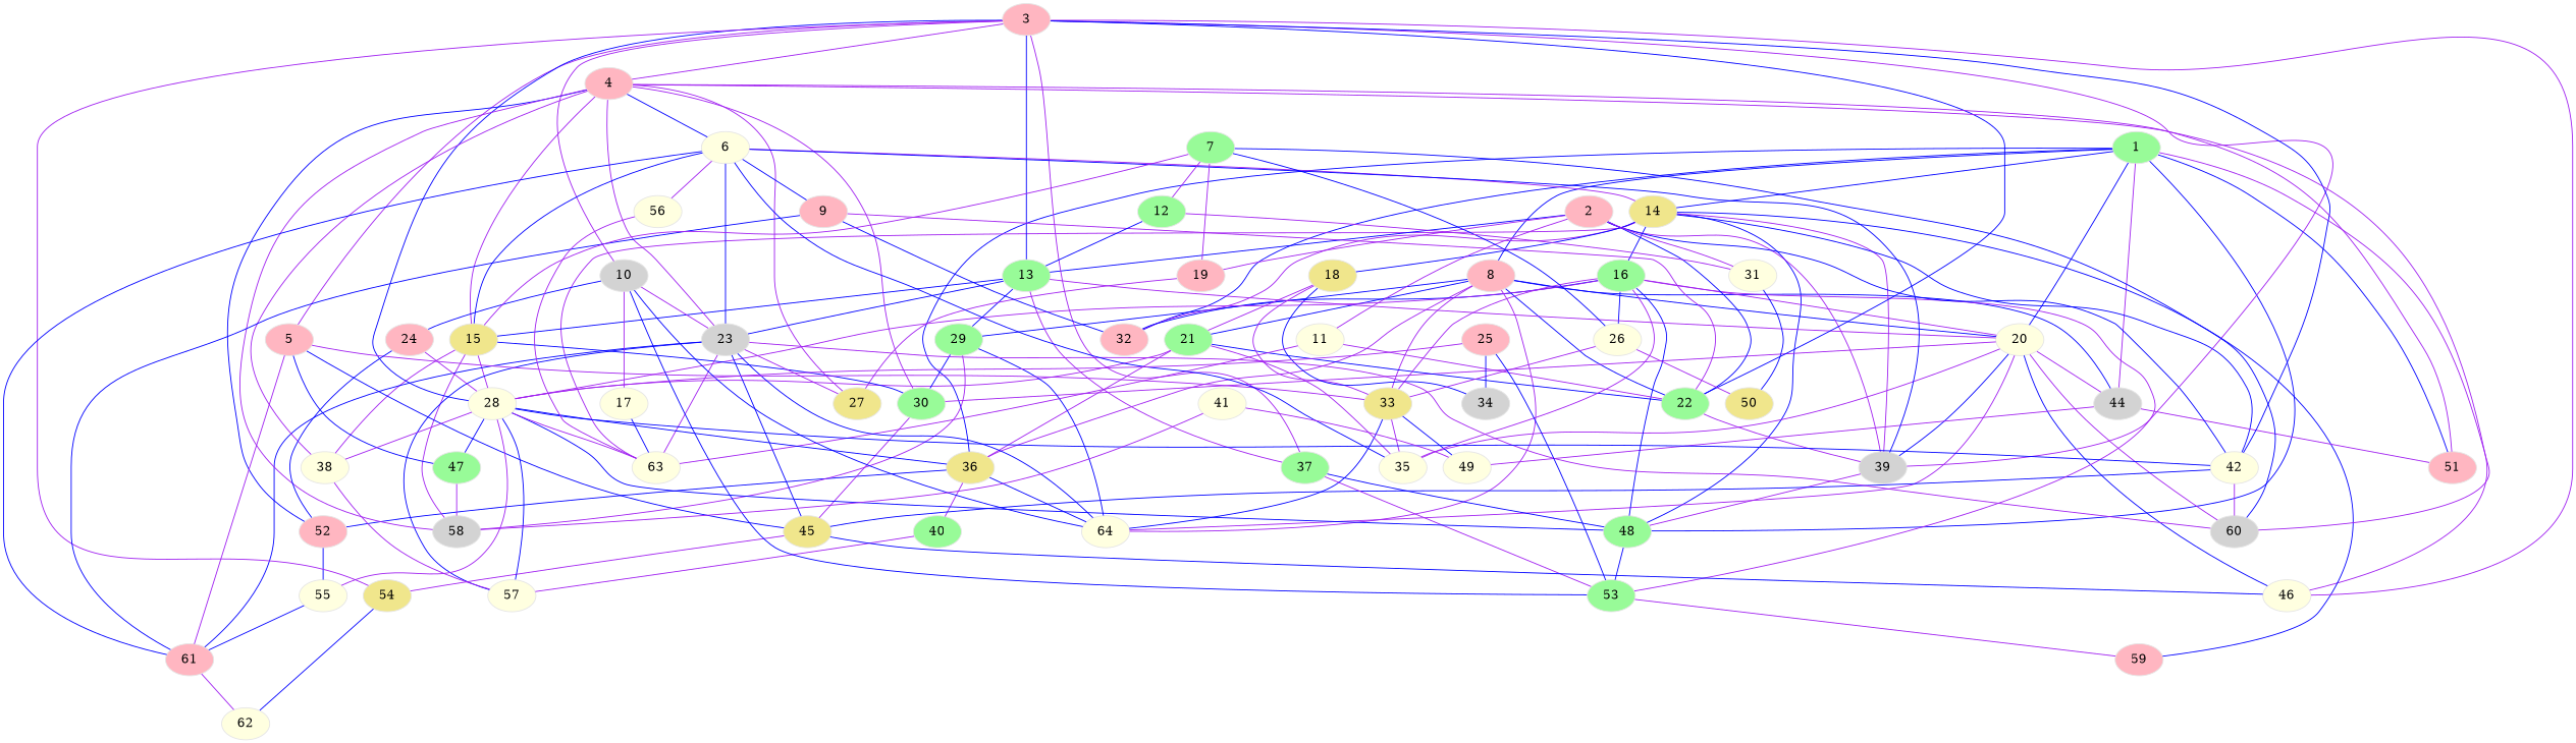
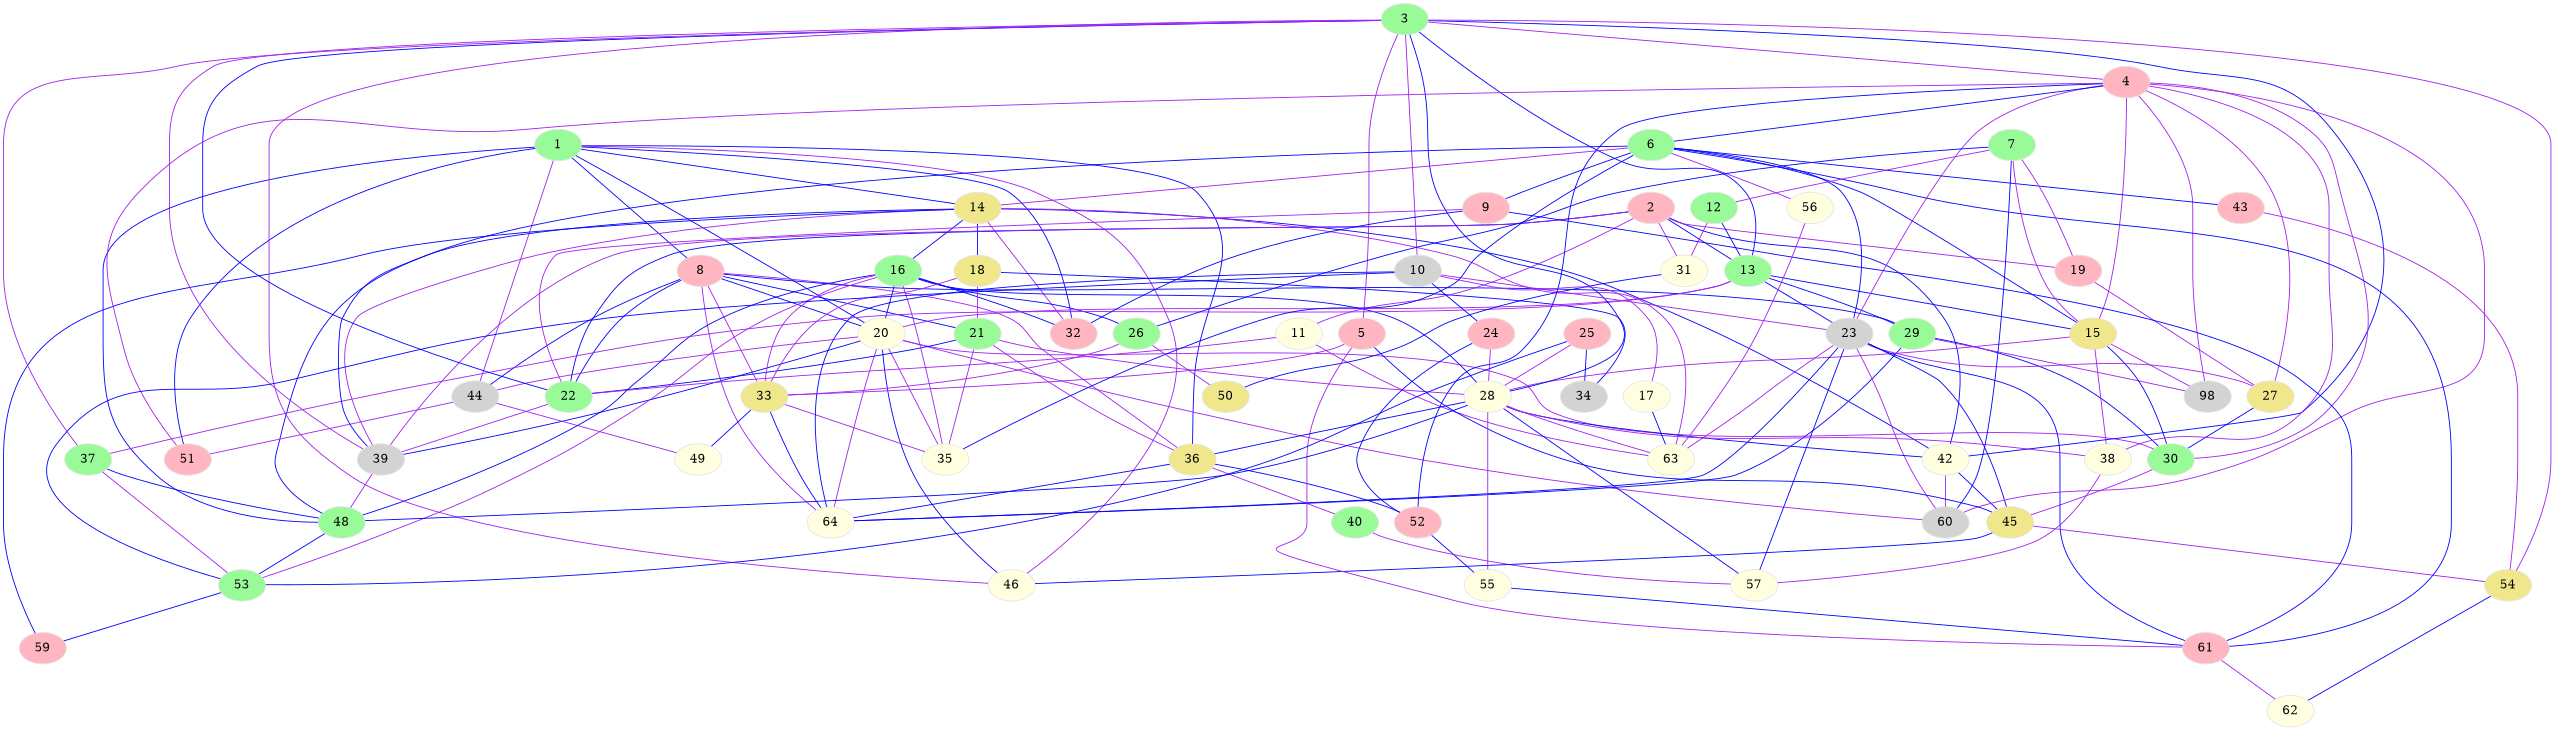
  graph {
    node [color=gray90 fillcolor=lightyellow style=filled]
    edge [color=purple weight=1.0]
    1 [fillcolor=palegreen]
    8 [fillcolor=lightpink]
    14 [fillcolor=khaki]
    20
    32 [fillcolor=lightpink]
    36 [fillcolor=khaki]
    46
    48 [fillcolor=palegreen]
    51 [fillcolor=lightpink]
    44 [fillcolor=lightgrey]
    22 [fillcolor=palegreen]
    33 [fillcolor=khaki]
    21 [fillcolor=palegreen]
    29 [fillcolor=palegreen]
    64
    39 [fillcolor=lightgrey]
    42
    63
    16 [fillcolor=palegreen]
    18 [fillcolor=khaki]
    59 [fillcolor=lightpink]
    30 [fillcolor=palegreen]
    60 [fillcolor=lightgrey]
    35
    52 [fillcolor=lightpink]
    40 [fillcolor=palegreen]
    53 [fillcolor=palegreen]
    2 [fillcolor=lightpink]
    11
    13 [fillcolor=palegreen]
    19 [fillcolor=lightpink]
    31
    37 [fillcolor=palegreen]
    15 [fillcolor=khaki]
    23 [fillcolor=lightgrey]
    27 [fillcolor=khaki]
    50 [fillcolor=khaki]
    45 [fillcolor=khaki]
-   3 [fillcolor=lightpink]
+   3 [fillcolor=palegreen]
    4 [fillcolor=lightpink]
    5 [fillcolor=lightpink]
    10 [fillcolor=lightgrey]
    28
    54 [fillcolor=khaki]
-   6
+   6 [fillcolor=palegreen]
    38
-   58 [fillcolor=lightgrey]
-   47 [fillcolor=palegreen]
+   58 [fillcolor=lightgrey label=98]
    61 [fillcolor=lightpink]
    17
    24 [fillcolor=lightpink]
    57
    55
    62
    9 [fillcolor=lightpink]
+   43 [fillcolor=lightpink]
    56
    49
    7 [fillcolor=palegreen]
    12 [fillcolor=palegreen]
-   26
+   26 [fillcolor=palegreen]
    34 [fillcolor=lightgrey]
    25 [fillcolor=lightpink]
-   41
    1 -- 8 [color=blue]
    1 -- 14 [color=blue]
    1 -- 20 [color=blue]
    1 -- 32 [color=blue]
    1 -- 36 [color=blue]
    1 -- 46
    1 -- 48 [color=blue]
    1 -- 51 [color=blue]
    1 -- 44 [weight=2.0]
    8 -- 20 [color=blue]
    8 -- 36 [weight=2.0]
    8 -- 44 [color=blue]
    8 -- 22 [color=blue weight=2.0]
    8 -- 33
    8 -- 21 [color=blue]
    8 -- 29 [color=blue]
    8 -- 64
    14 -- 32
    14 -- 48 [color=blue]
    14 -- 39
    14 -- 42 [color=blue]
    14 -- 63
    14 -- 16 [color=blue]
    14 -- 18 [color=blue]
    14 -- 59 [color=blue]
    20 -- 46 [color=blue]
    20 -- 44
    20 -- 64
    20 -- 39 [color=blue weight=2.0]
    20 -- 30
    20 -- 60
    20 -- 35
    36 -- 64 [color=blue]
    36 -- 52 [color=blue]
    36 -- 40
    48 -- 53 [color=blue]
    44 -- 51
    44 -- 49
    22 -- 39
    33 -- 64 [color=blue]
    33 -- 35
    33 -- 49 [color=blue]
    21 -- 36
    21 -- 22 [color=blue]
    21 -- 35
    21 -- 28
    29 -- 64 [color=blue]
    29 -- 30 [color=blue]
    29 -- 58
    39 -- 48
    42 -- 60
    42 -- 45 [color=blue]
-   16 -- 20
+   16 -- 20 [color=blue]
    16 -- 32 [color=blue]
    16 -- 48 [color=blue weight=2.0]
    16 -- 33
    16 -- 35
    16 -- 53
-   16 -- 28
+   16 -- 28 [color=blue]
    16 -- 26 [color=blue]
    18 -- 33
    18 -- 21
    18 -- 34 [color=blue]
    30 -- 45
    52 -- 55 [color=blue]
    40 -- 57
-   53 -- 59
+   53 -- 59 [color=blue]
    2 -- 22 [color=blue]
    2 -- 39
    2 -- 42 [color=blue]
    2 -- 11
    2 -- 13 [color=blue]
    2 -- 19 [weight=2.0]
    2 -- 31
    11 -- 22
    11 -- 63
    13 -- 20
    13 -- 29 [color=blue]
    13 -- 37
    13 -- 15 [color=blue]
    13 -- 23 [color=blue]
    19 -- 27
    31 -- 50 [color=blue]
    37 -- 48 [color=blue weight=2.0]
    37 -- 53
    15 -- 30 [color=blue]
    15 -- 28
    15 -- 38 [weight=2.0]
    15 -- 58
    23 -- 64 [color=blue]
    23 -- 63
    23 -- 60
    23 -- 27
    23 -- 45 [color=blue]
    23 -- 61 [color=blue]
    23 -- 57 [color=blue]
+   27 -- 30 [color=blue]
    45 -- 46 [color=blue]
    45 -- 54
    3 -- 46
    3 -- 22 [color=blue]
    3 -- 39
    3 -- 42 [color=blue]
    3 -- 13 [color=blue]
    3 -- 37
    3 -- 4
    3 -- 5
    3 -- 10
    3 -- 28 [color=blue]
    3 -- 54
    4 -- 51
    4 -- 30
    4 -- 60
    4 -- 52 [color=blue]
    4 -- 15 [weight=2.0]
    4 -- 23
    4 -- 27
    4 -- 6 [color=blue]
    4 -- 38
    4 -- 58 [weight=2.0]
    5 -- 33 [weight=2.0]
    5 -- 45 [color=blue]
-   5 -- 47 [color=blue]
    5 -- 61
    10 -- 64 [color=blue]
    10 -- 53 [color=blue]
    10 -- 23
    10 -- 17
    10 -- 24 [color=blue]
    28 -- 36 [color=blue]
    28 -- 48 [color=blue weight=2.0]
    28 -- 42 [color=blue]
    28 -- 63
    28 -- 38
-   28 -- 47 [color=blue]
    28 -- 57 [color=blue]
    28 -- 55
    54 -- 62 [color=blue]
    6 -- 14 [weight=2.0]
    6 -- 39 [color=blue]
    6 -- 35 [color=blue]
    6 -- 15 [color=blue]
    6 -- 23 [color=blue]
    6 -- 61 [color=blue]
    6 -- 9 [color=blue weight=3.0]
+   6 -- 43 [color=blue]
    6 -- 56
    38 -- 57
-   47 -- 58
    61 -- 62
    17 -- 63 [color=blue]
    24 -- 52 [color=blue]
    24 -- 28
    55 -- 61 [color=blue]
    9 -- 32 [color=blue]
    9 -- 22
    9 -- 61 [color=blue]
+   43 -- 54
    56 -- 63
    7 -- 60 [color=blue]
    7 -- 19
    7 -- 15
    7 -- 12
    7 -- 26 [color=blue]
    12 -- 13 [color=blue]
    12 -- 31
    26 -- 33
    26 -- 50
    25 -- 53 [color=blue]
    25 -- 28
    25 -- 34 [color=blue]
-   41 -- 58
-   41 -- 49
  }
